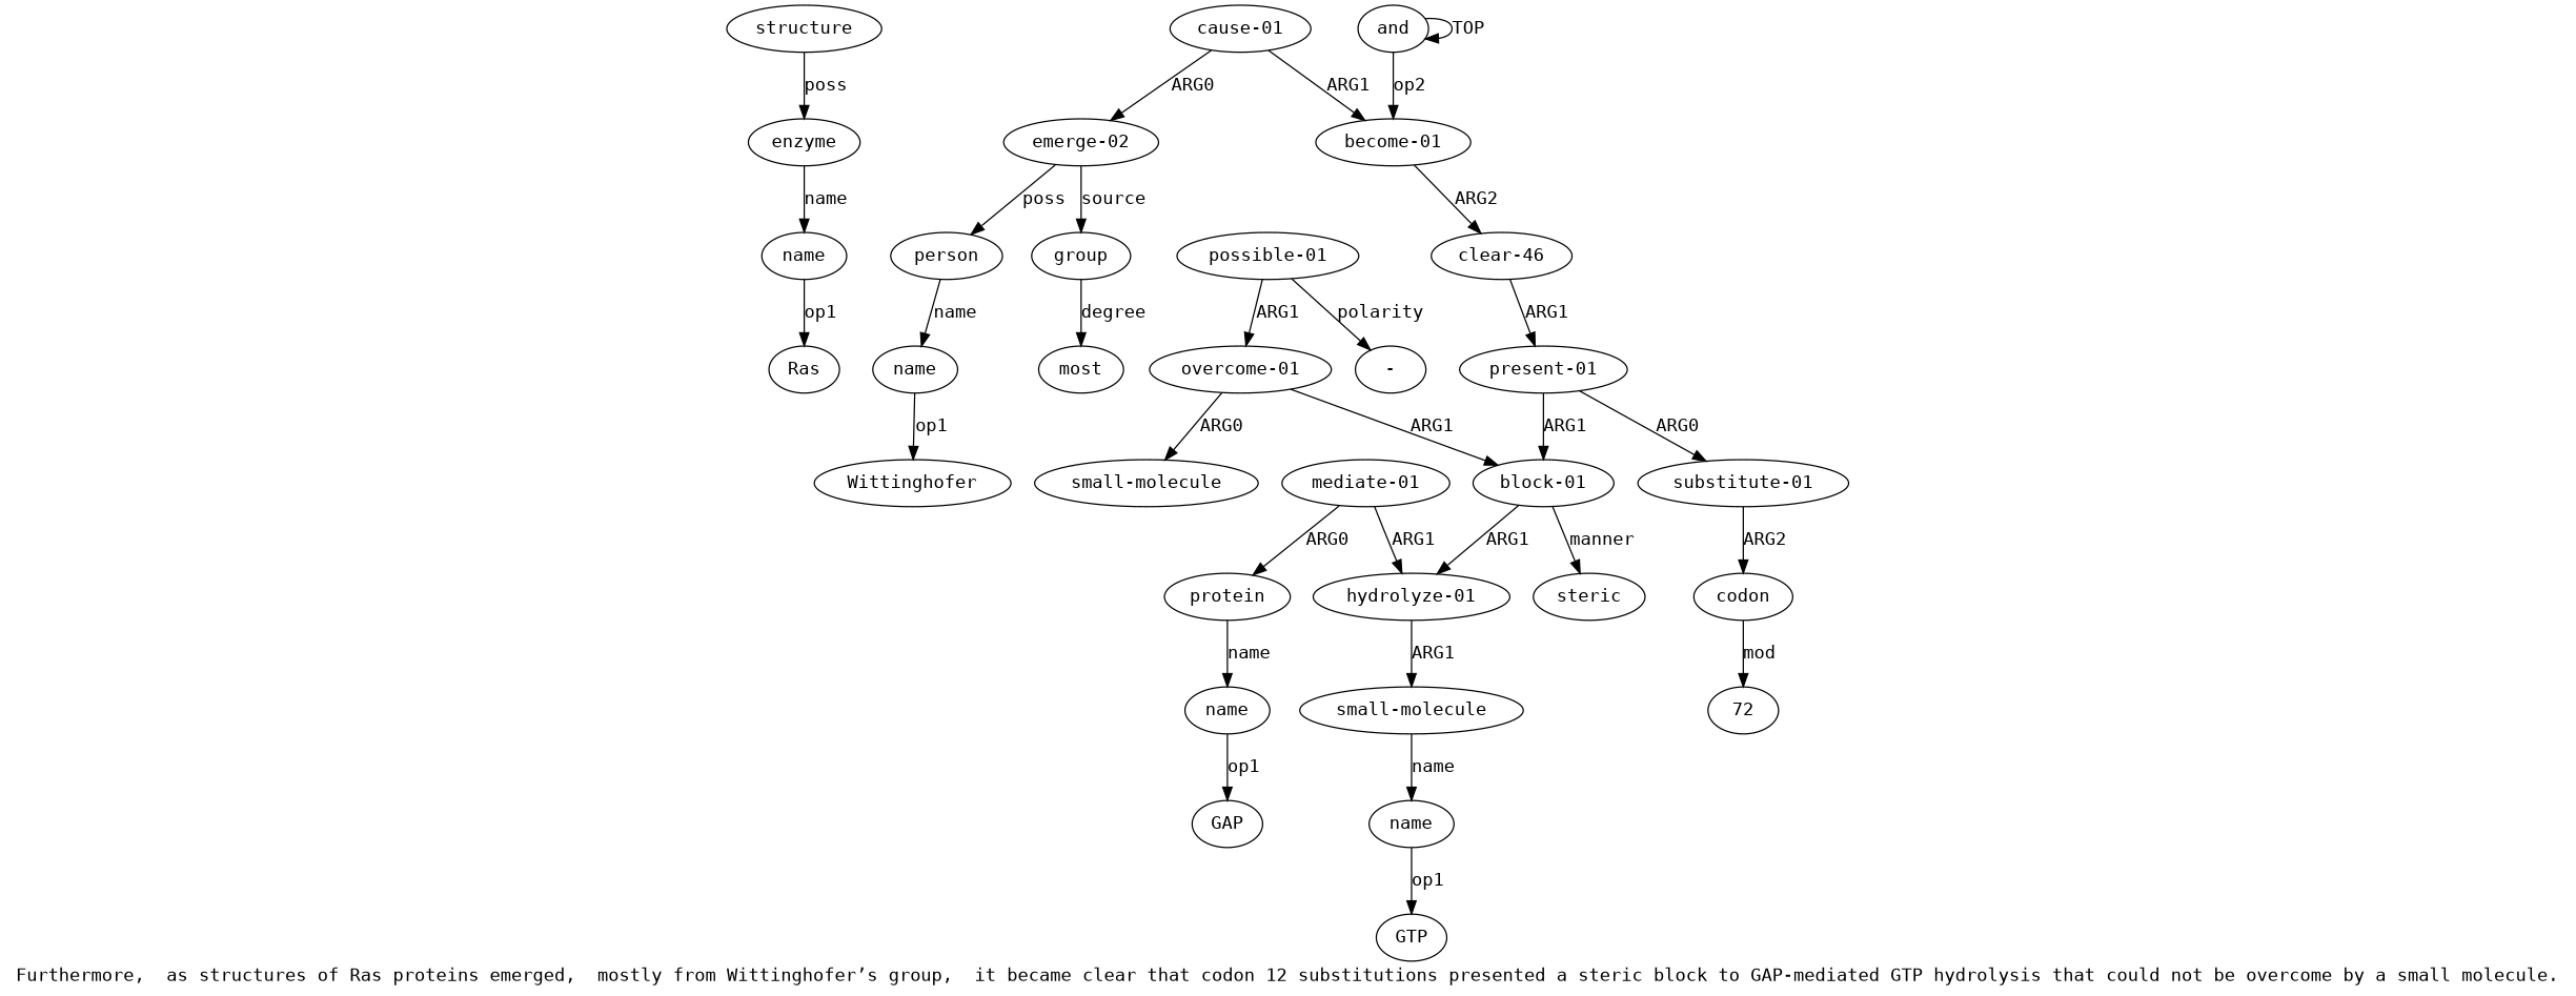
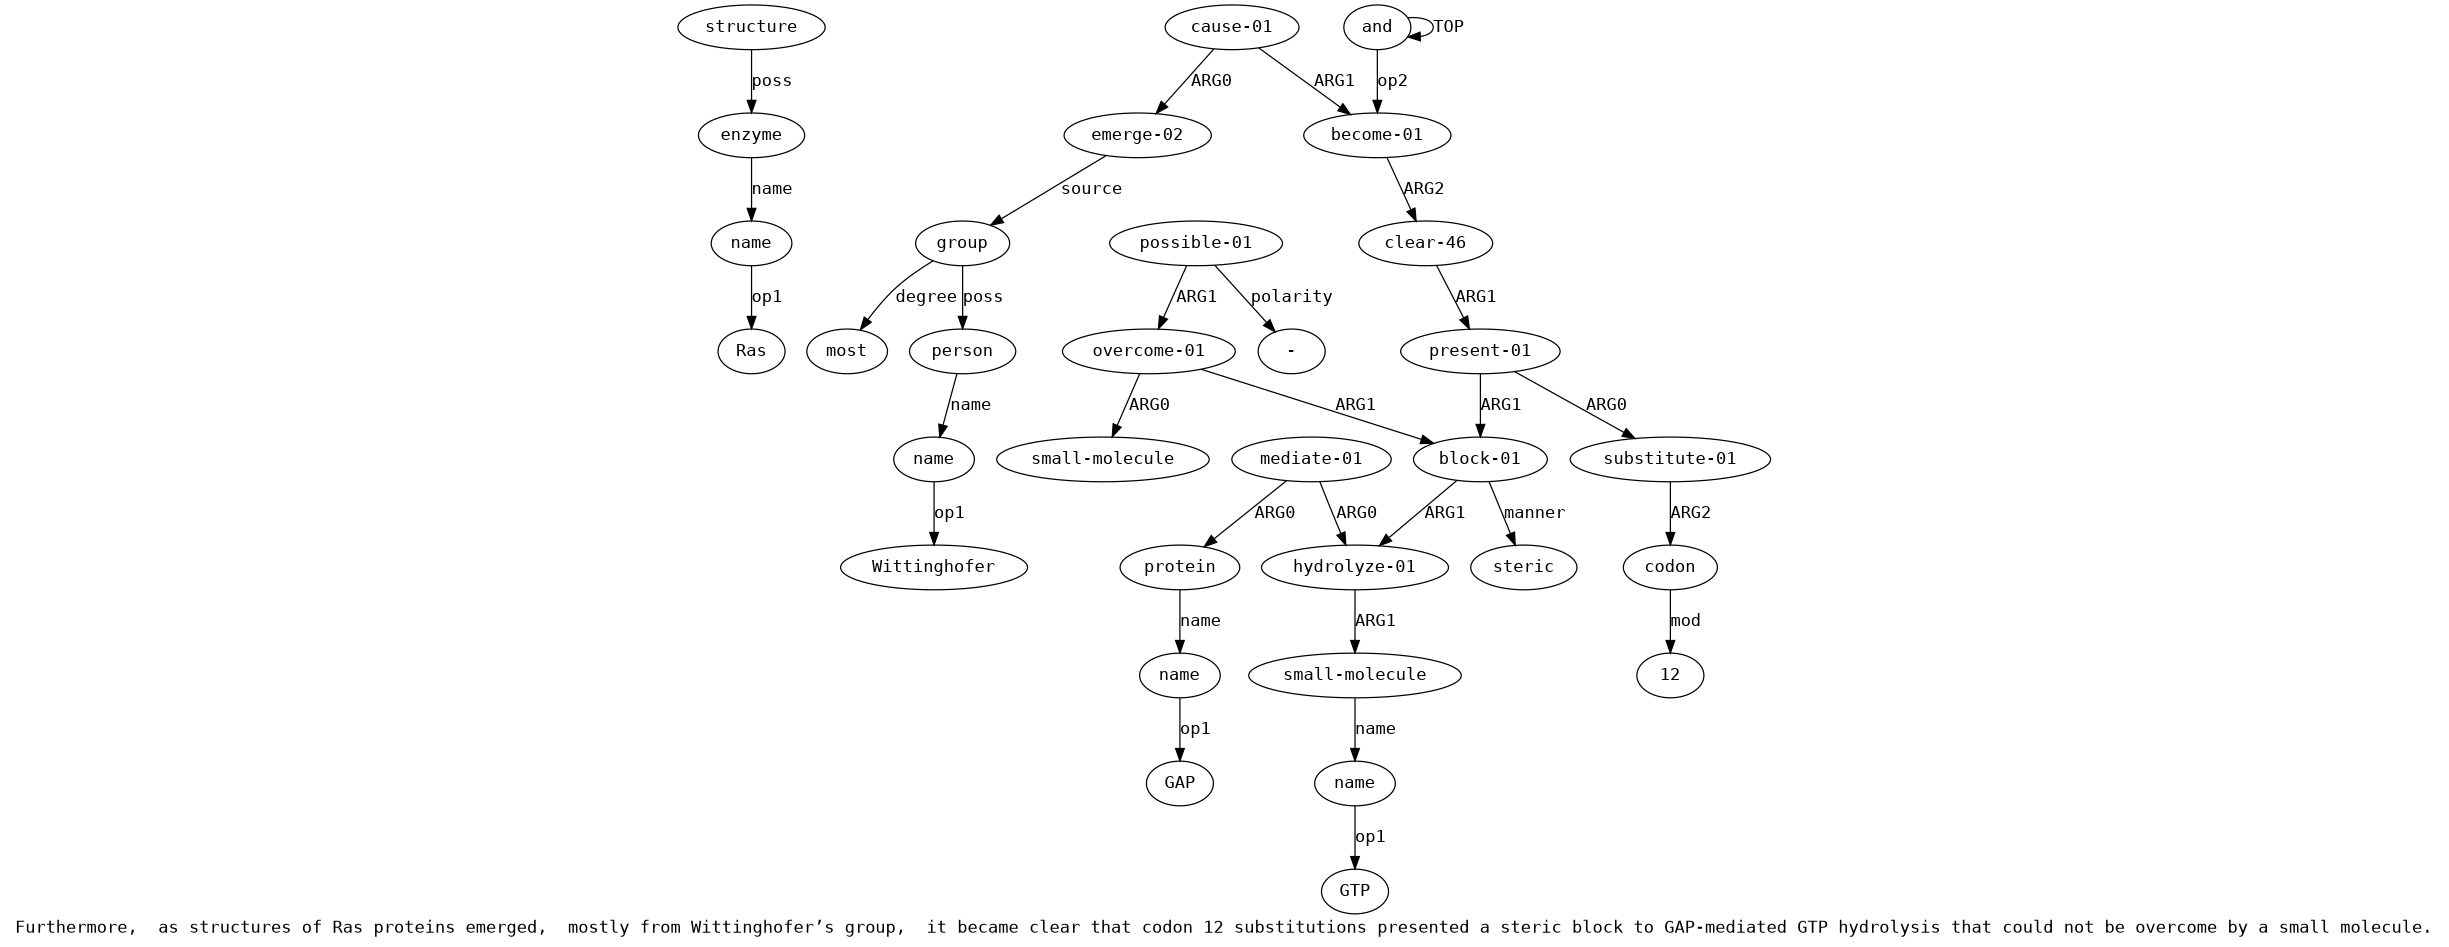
  digraph {
    fontname="DejaVu Sans Mono"
    label="Furthermore,  as structures of Ras proteins emerged,  mostly from Wittinghofer’s group,  it became clear that codon 12 substitutions presented a steric block to GAP-mediated GTP hydrolysis that could not be overcome by a small molecule."
    node [color=black fontname="DejaVu Sans Mono" gold_ind=-1 gold_label=name test_ind=-1 test_label=name]
    edge [color=black fontname="DejaVu Sans Mono" gold_label=ARG1 test_label=ARG1]
    n1 [gold_ind=20 gold_label=enzyme label=enzyme test_ind=20 test_label=enzyme]
    n2 [gold_ind=21 label=name test_ind=21]
    n3 [gold_label=Ras label=Ras test_label=Ras]
    n4 [gold_ind=22 gold_label=group label=group test_ind=22 test_label=group]
    n5 [gold_ind=23 gold_label=person label=person test_ind=23 test_label=person]
    n6 [gold_ind=25 gold_label=most label=most test_ind=25 test_label=most]
    n7 [gold_ind=24 label=name test_ind=24]
    n8 [gold_label=Wittinghofer label=Wittinghofer test_label=Wittinghofer]
    n9 [gold_label="-" label="-" test_label="-"]
    n10 [gold_ind=15 gold_label="small-molecule" label="small-molecule" test_ind=15 test_label="small-molecule"]
    n11 [gold_ind=14 gold_label="overcome-01" label="overcome-01" test_ind=14 test_label="overcome-01"]
    n12 [gold_ind=6 gold_label="block-01" label="block-01" test_ind=6 test_label="block-01"]
    n13 [gold_ind=7 gold_label="hydrolyze-01" label="hydrolyze-01" test_ind=7 test_label="hydrolyze-01"]
    n14 [gold_ind=13 gold_label=steric label=steric test_ind=13 test_label=steric]
    n15 [gold_ind=8 gold_label="small-molecule" label="small-molecule" test_ind=8 test_label="small-molecule"]
    n16 [gold_ind=17 gold_label="cause-01" label="cause-01" test_ind=17 test_label="cause-01"]
    n17 [gold_ind=18 gold_label="emerge-02" label="emerge-02" test_ind=18 test_label="emerge-02"]
    n18 [gold_ind=1 gold_label="become-01" label="become-01" test_ind=1 test_label="become-01"]
    n19 [gold_ind=2 gold_label="clear-06" label="clear-46" test_ind=2 test_label="clear-06"]
    n20 [gold_ind=19 gold_label=structure label=structure test_ind=19 test_label=structure]
    n21 [gold_ind=3 gold_label="present-01" label="present-01" test_ind=3 test_label="present-01"]
    n22 [gold_ind=16 gold_label="possible-01" label="possible-01" test_ind=16 test_label="possible-01"]
    n23 [gold_ind=11 gold_label=protein label=protein test_ind=11 test_label=protein]
    n24 [gold_ind=12 label=name test_ind=12]
    n25 [gold_label=GAP label=GAP test_label=GAP]
    n26 [gold_ind=10 gold_label="mediate-01" label="mediate-01" test_ind=10 test_label="mediate-01"]
    n27 [gold_ind=9 label=name test_ind=9]
    n28 [gold_label=GTP label=GTP test_label=GTP]
    n29 [gold_ind=4 gold_label="substitute-01" label="substitute-01" test_ind=4 test_label="substitute-01"]
    n30 [gold_ind=0 gold_label=and label=and test_ind=0 test_label=and]
    n31 [gold_ind=5 gold_label=codon label=codon test_ind=5 test_label=codon]
-   n32 [gold_label=12 label=72 test_label=12]
+   n32 [gold_label=12 label=12 test_label=12]
    n1 -> n2 [gold_label=name label=name test_label=name]
    n2 -> n3 [gold_label=op1 label=op1 test_label=op1]
-   n17 -> n5 [gold_label=poss label=poss test_label=poss]
+   n4 -> n5 [gold_label=poss label=poss test_label=poss]
    n4 -> n6 [gold_label=degree label=degree test_label=degree]
    n5 -> n7 [gold_label=name label=name test_label=name]
    n7 -> n8 [gold_label=op1 label=op1 test_label=op1]
    n11 -> n10 [gold_label=ARG0 label=ARG0 test_label=ARG0]
    n11 -> n12 [label=ARG1]
    n12 -> n13 [label=ARG1]
    n12 -> n14 [gold_label=manner label=manner test_label=manner]
    n13 -> n15 [label=ARG1]
    n15 -> n27 [gold_label=name label=name test_label=name]
    n16 -> n17 [gold_label=ARG0 label=ARG0 test_label=ARG0]
    n16 -> n18 [label=ARG1]
    n17 -> n4 [gold_label=source label=source test_label=source]
    n18 -> n19 [gold_label=ARG2 label=ARG2 test_label=ARG2]
    n19 -> n21 [label=ARG1]
    n20 -> n1 [gold_label=poss label=poss test_label=poss]
    n21 -> n12 [label=ARG1]
    n21 -> n29 [gold_label=ARG0 label=ARG0 test_label=ARG0]
    n22 -> n9 [gold_label=polarity label=polarity test_label=polarity]
    n22 -> n11 [label=ARG1]
    n23 -> n24 [gold_label=name label=name test_label=name]
    n24 -> n25 [gold_label=op1 label=op1 test_label=op1]
-   n26 -> n13 [label=ARG1]
+   n26 -> n13 [label=ARG0]
    n26 -> n23 [gold_label=ARG0 label=ARG0 test_label=ARG0]
    n27 -> n28 [gold_label=op1 label=op1 test_label=op1]
    n29 -> n31 [gold_label=ARG2 label=ARG2 test_label=ARG2]
    n30 -> n18 [gold_label=op2 label=op2 test_label=op2]
    n30 -> n30 [gold_label=TOP label=TOP test_label=TOP]
    n31 -> n32 [gold_label=mod label=mod test_label=mod]
  }
